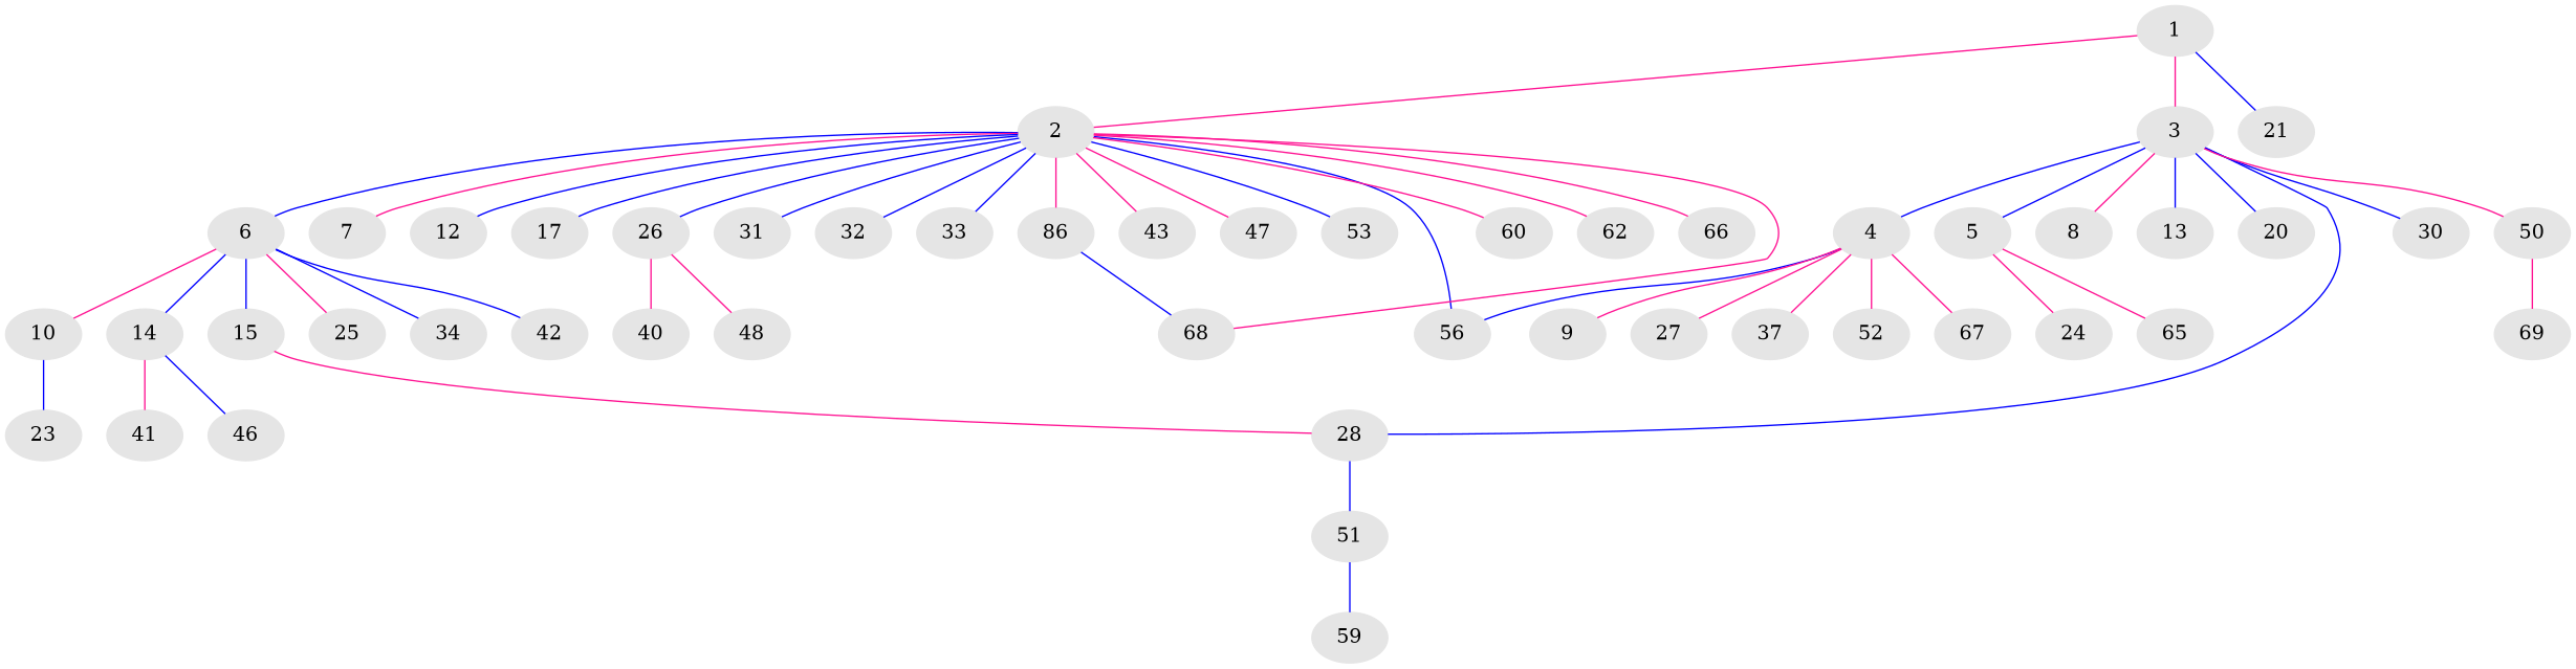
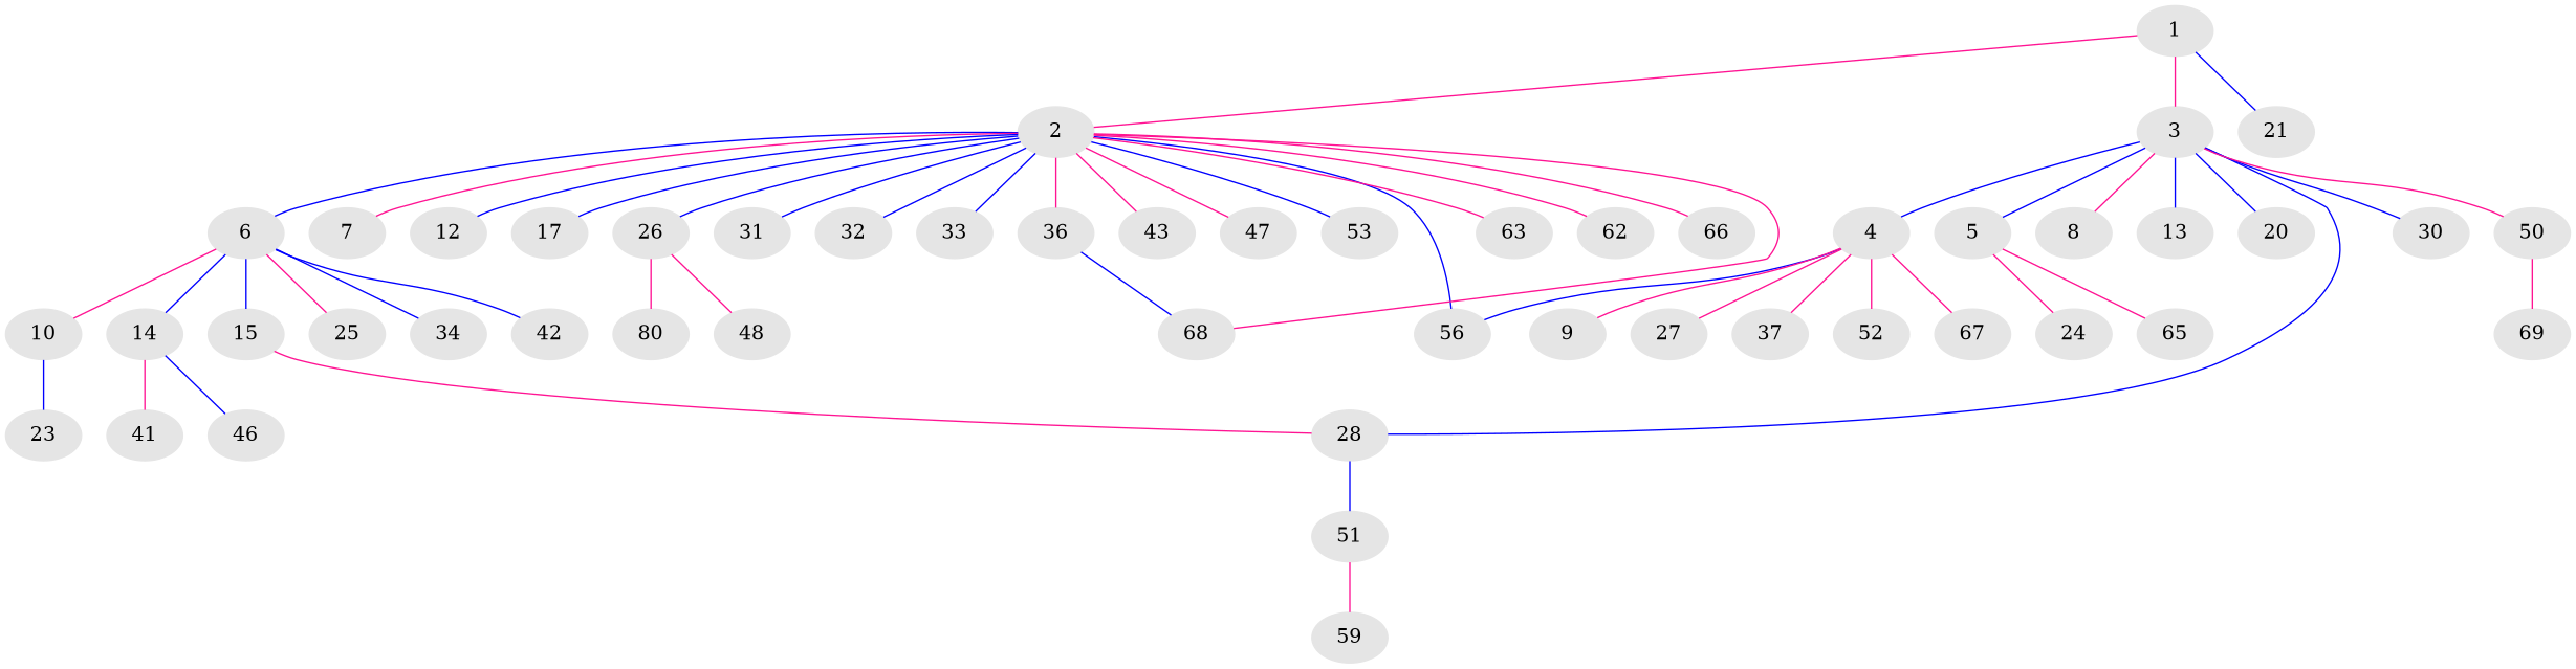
  graph {
    node [color=gray90 style=filled]
    edge [color=deeppink]
    1 [super="+22"]
    2 [super="+63"]
    3 [super="+16"]
    21
    6 [super="+11"]
    7
    12
    17
    26 [super="+29"]
    31
    32
    33
-   36 [super="+39" label=86]
+   36 [super="+39"]
    43 [super="+64"]
    47 [super="+57"]
    53
    56
-   60
+   60 [label=63]
    62
    66
    68
    4 [super="+49"]
    5 [super="+18"]
    8
    13
    20 [super="+55"]
    28 [super="+38"]
    30 [super="+44"]
    50 [super="+58"]
    10 [super="+19"]
    14 [super="+35"]
    15 [super="+45"]
    25
    34
    42
-   40
+   40 [label=80]
    48
    9
    27
    37 [super="+54"]
    52
    67
    24
    65
    51 [super="+61"]
    69
    23
    41
    46
    59
    1 -- 2
    1 -- 3
    1 -- 21 [color=blue]
    2 -- 6 [color=blue weight=2]
    2 -- 7
    2 -- 12 [color=blue]
    2 -- 17 [color=blue]
    2 -- 26 [color=blue]
    2 -- 31 [color=blue]
    2 -- 32 [color=blue]
    2 -- 33 [color=blue]
    2 -- 36
    2 -- 43
    2 -- 47
    2 -- 53 [color=blue]
    2 -- 56 [color=blue]
    2 -- 60
    2 -- 62
    2 -- 66
    2 -- 68
    3 -- 4 [color=blue]
    3 -- 5 [color=blue]
    3 -- 8
    3 -- 13 [color=blue]
    3 -- 20 [color=blue]
    3 -- 28 [color=blue]
    3 -- 30 [color=blue]
    3 -- 50
    6 -- 10
    6 -- 14 [color=blue]
    6 -- 15 [color=blue]
    6 -- 25
    6 -- 34 [color=blue]
    6 -- 42 [color=blue]
    26 -- 40
    26 -- 48
    36 -- 68 [color=blue]
    4 -- 56 [color=blue]
    4 -- 9
    4 -- 27
    4 -- 37
    4 -- 52
    4 -- 67
    5 -- 24
    5 -- 65
    28 -- 51 [color=blue]
    50 -- 69
    10 -- 23 [color=blue]
    14 -- 41
    14 -- 46 [color=blue]
    15 -- 28
-   51 -- 59 [color=blue]
+   51 -- 59
  }
